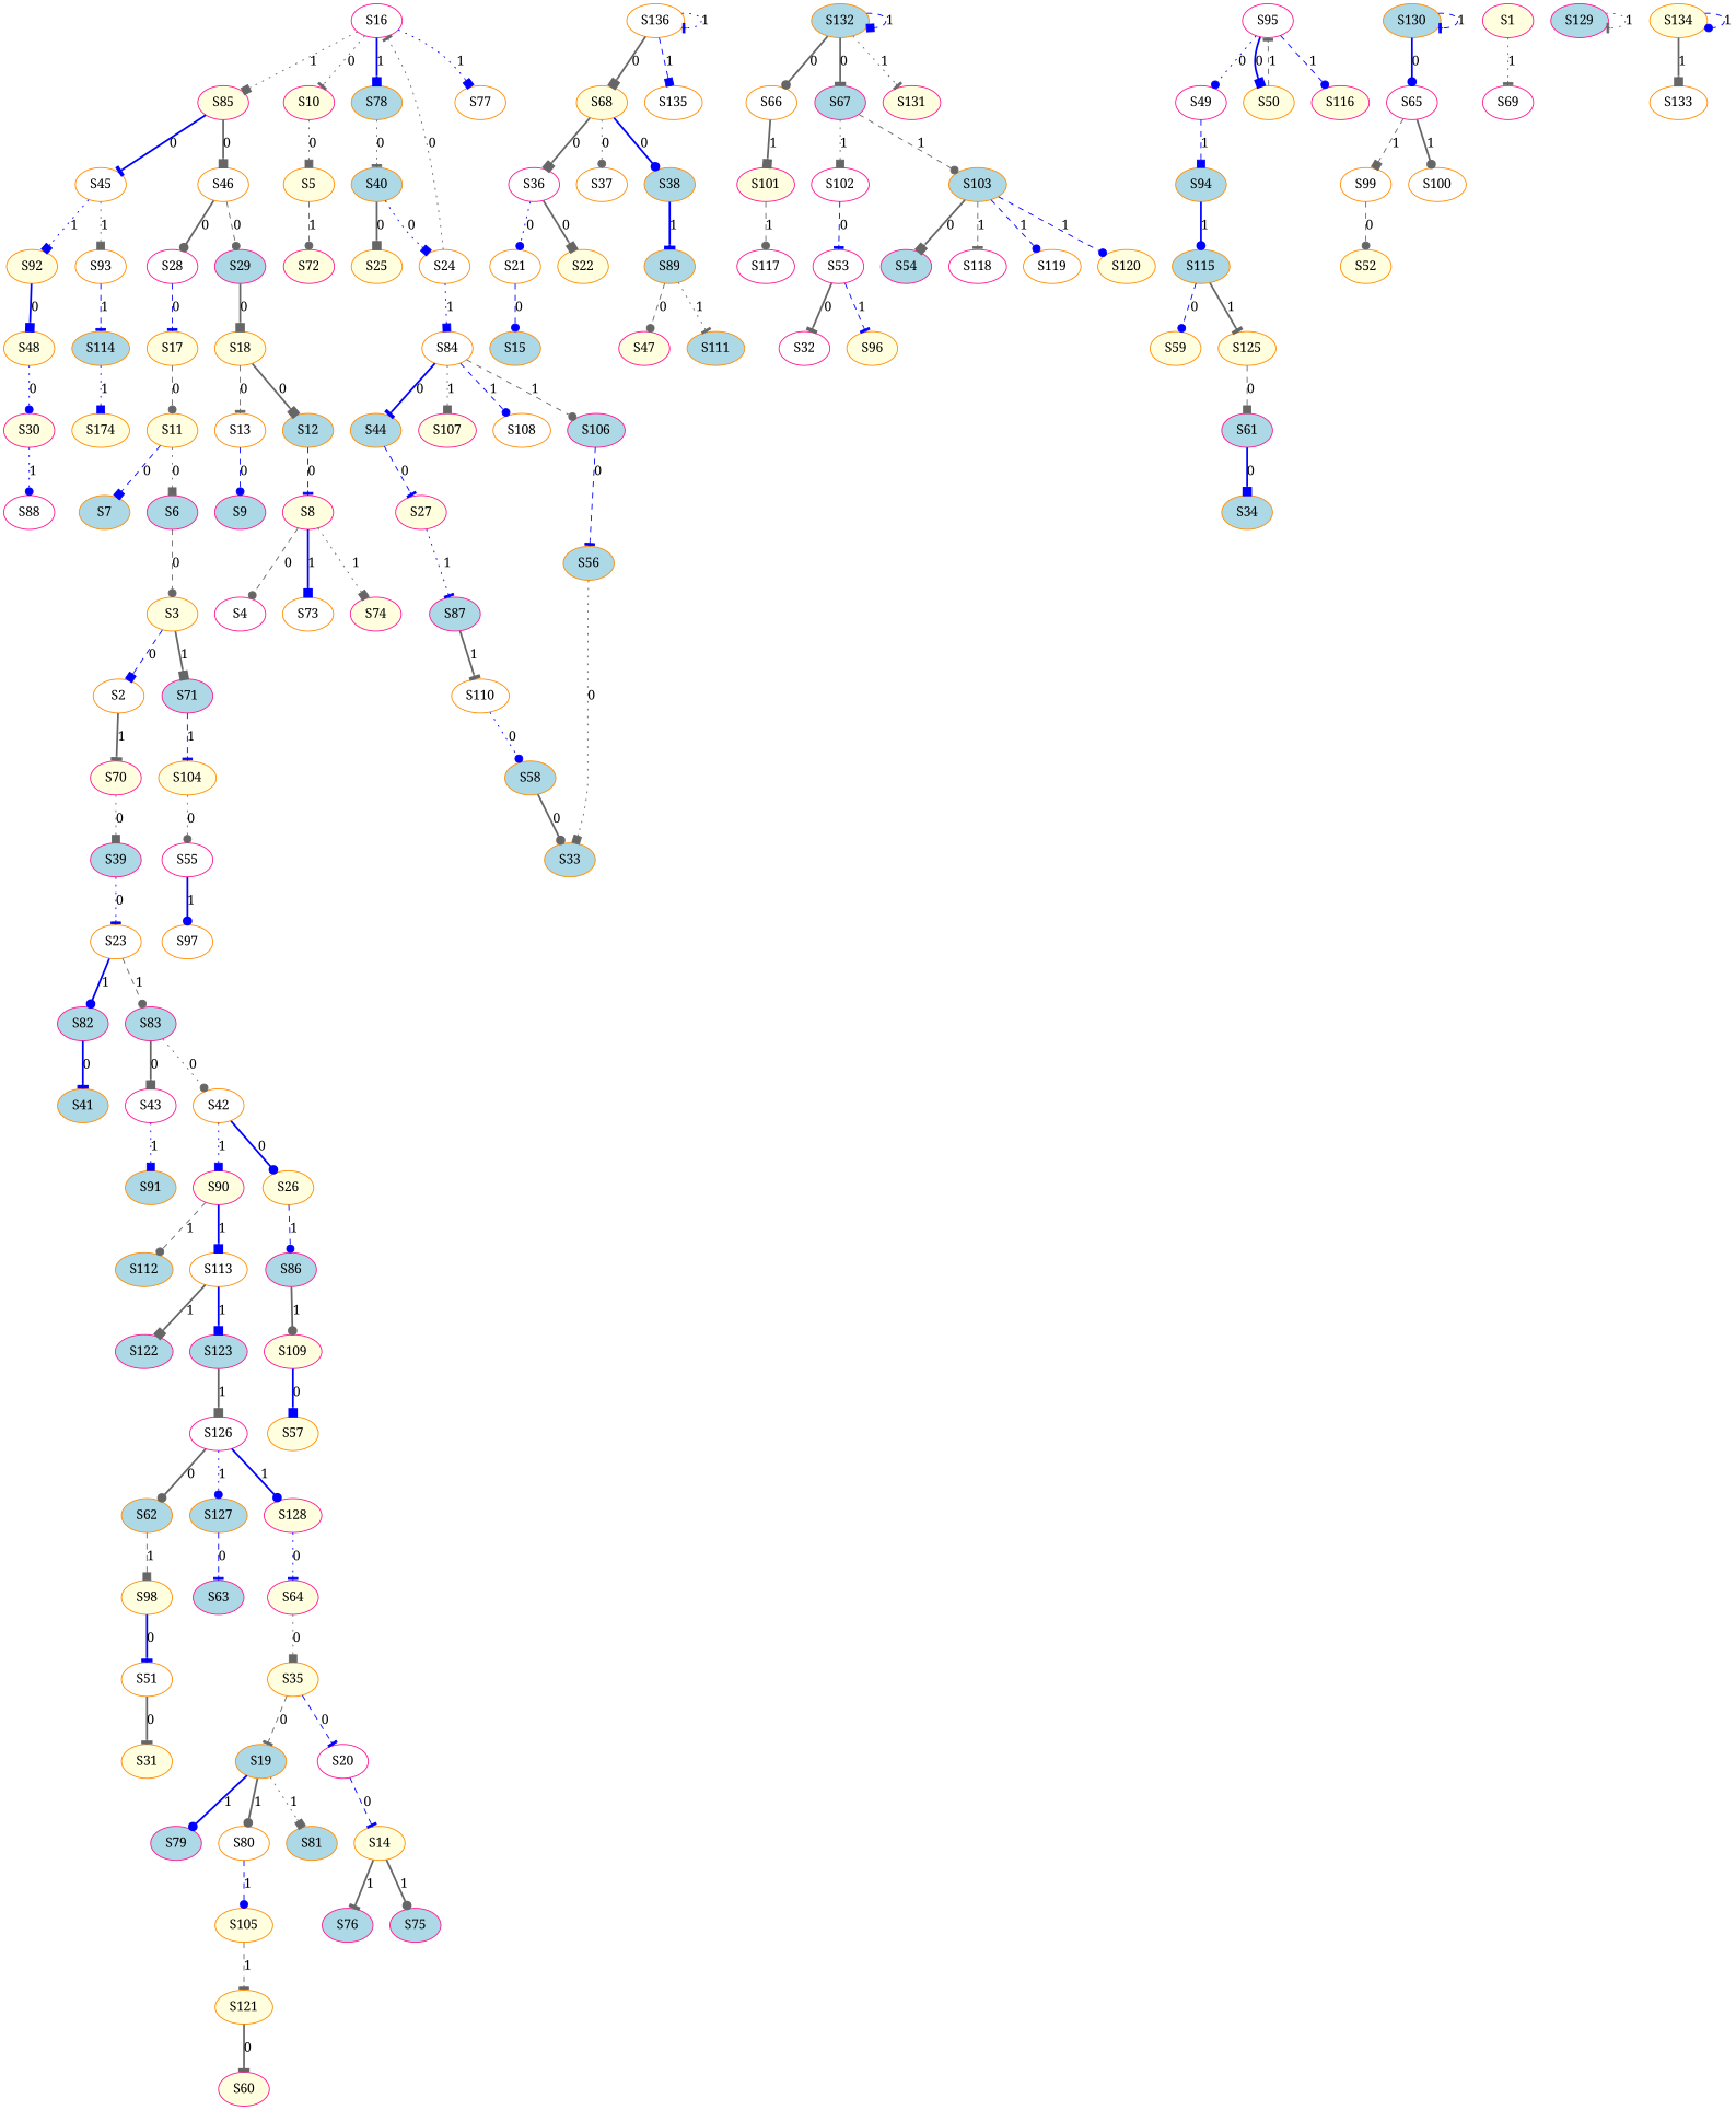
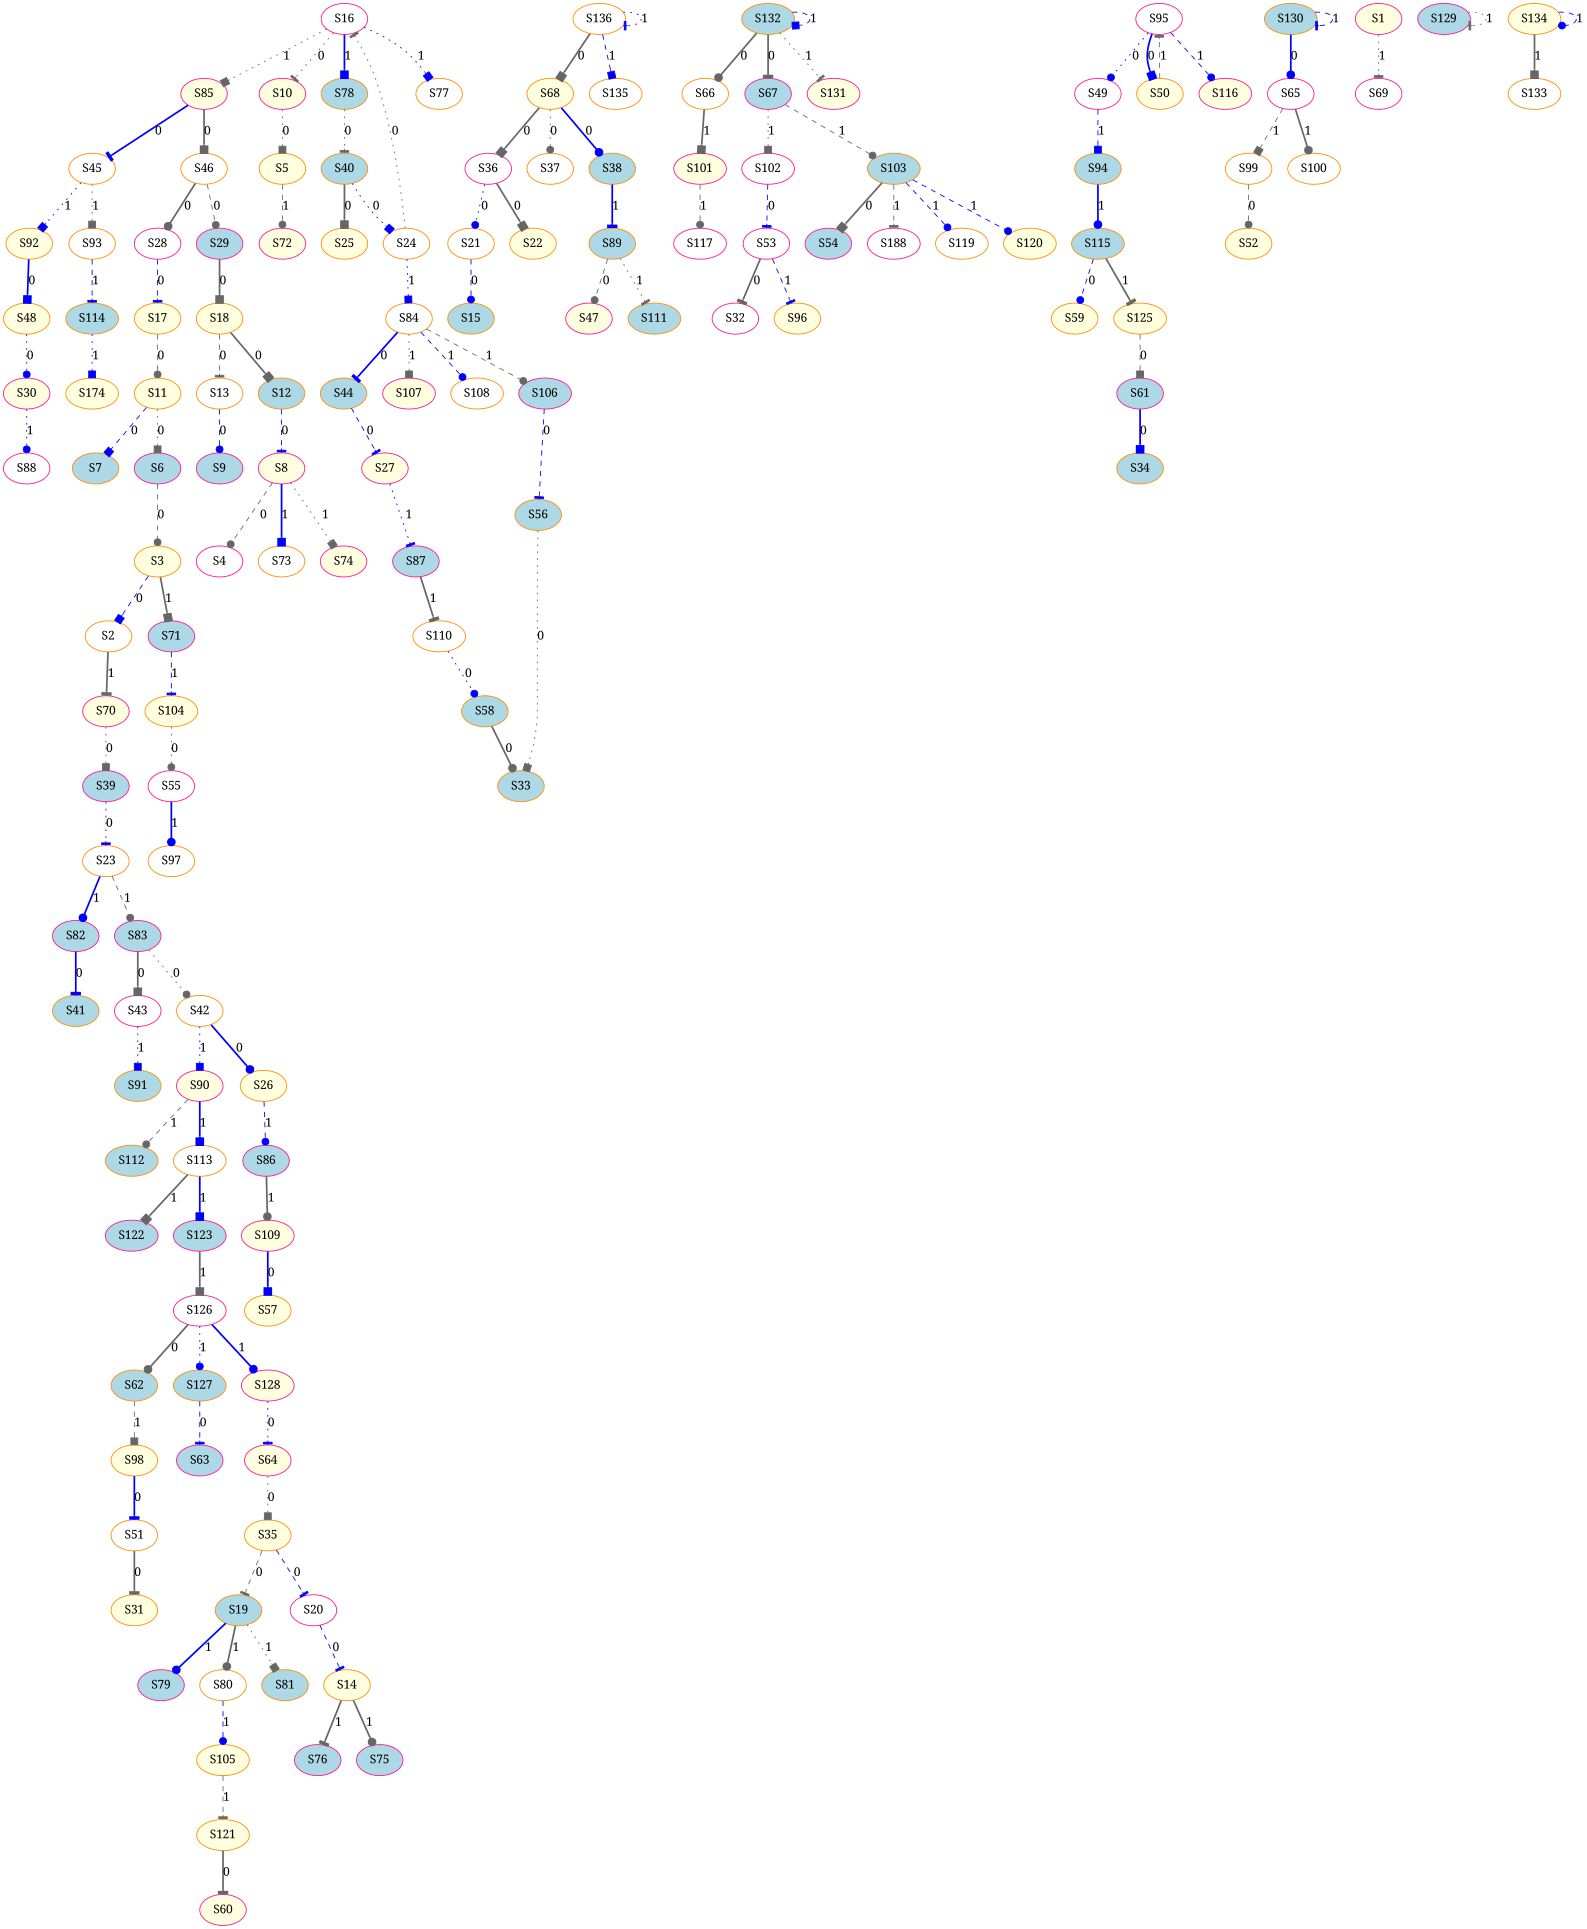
  strict digraph {
    fontname="Noto Serif"
    node [color=darkorange fillcolor=lightyellow fontname="Noto Serif" style=filled]
    edge [arrowhead=box color=gray40 fontname="Noto Serif" style=bold]
    S2 [fillcolor=white]
    S3
    S71 [color=deeppink fillcolor=lightblue]
    S70 [color=deeppink]
    S104
    S39 [color=deeppink fillcolor=lightblue]
    S6 [color=deeppink fillcolor=lightblue]
    S8 [color=deeppink]
    S4 [color=deeppink fillcolor=white]
    S73 [fillcolor=white]
    S74 [color=deeppink]
    S10 [color=deeppink]
    S5
    S72 [color=deeppink]
    S11
    S7 [fillcolor=lightblue]
    S12 [fillcolor=lightblue]
    S13 [fillcolor=white]
    S9 [color=deeppink fillcolor=lightblue]
    S16 [color=deeppink fillcolor=white]
    S78 [fillcolor=lightblue]
    S77 [fillcolor=white]
    S85 [color=deeppink]
    S40 [fillcolor=lightblue]
    S17
    S18
    S20 [color=deeppink fillcolor=white]
    S14
    S75 [color=deeppink fillcolor=lightblue]
    S76 [color=deeppink fillcolor=lightblue]
    S21 [fillcolor=white]
    S15 [fillcolor=lightblue]
    S24 [fillcolor=white]
    S84 [fillcolor=white]
    S44 [fillcolor=lightblue]
    S106 [color=deeppink fillcolor=lightblue]
    S107 [color=deeppink]
    S108 [fillcolor=white]
    S46 [fillcolor=white]
    S45 [fillcolor=white]
    S28 [color=deeppink fillcolor=white]
    S29 [color=deeppink fillcolor=lightblue]
    S35
    S19 [fillcolor=lightblue]
    S79 [color=deeppink fillcolor=lightblue]
    S80 [fillcolor=white]
    S81 [fillcolor=lightblue]
    S105
    S36 [color=deeppink fillcolor=white]
    S22
    S23 [fillcolor=white]
    S82 [color=deeppink fillcolor=lightblue]
    S83 [color=deeppink fillcolor=lightblue]
    S41 [fillcolor=lightblue]
    S42 [fillcolor=white]
    S43 [color=deeppink fillcolor=white]
    S25
    S26
    S90 [color=deeppink]
    S86 [color=deeppink fillcolor=lightblue]
    S112 [fillcolor=lightblue]
    S113 [fillcolor=white]
    S109 [color=deeppink]
    S27 [color=deeppink]
    S87 [color=deeppink fillcolor=lightblue]
    S110 [fillcolor=white]
    S30 [color=deeppink]
    S48
    S88 [color=deeppink fillcolor=white]
    S51 [fillcolor=white]
    S31
    S53 [color=deeppink fillcolor=white]
    S32 [color=deeppink fillcolor=white]
    S96
    S56 [fillcolor=lightblue]
    S33 [fillcolor=lightblue]
    S61 [color=deeppink fillcolor=lightblue]
    S34 [fillcolor=lightblue]
    S64 [color=deeppink]
    S68
    S37 [fillcolor=white]
    S38 [fillcolor=lightblue]
    S89 [fillcolor=lightblue]
    S47 [color=deeppink]
    S111 [fillcolor=lightblue]
    S91 [fillcolor=lightblue]
    S92
    S93 [fillcolor=white]
    S114 [fillcolor=lightblue]
    S95 [color=deeppink fillcolor=white]
    S49 [color=deeppink fillcolor=white]
    S50
    S116 [color=deeppink]
    S94 [fillcolor=lightblue]
    S115 [fillcolor=lightblue]
    S98
    S99 [fillcolor=white]
    S52
    S102 [color=deeppink fillcolor=white]
    S103 [fillcolor=lightblue]
    S54 [color=deeppink fillcolor=lightblue]
-   S118 [color=deeppink fillcolor=white]
+   S118 [color=deeppink fillcolor=white label=S188]
    S119 [fillcolor=white]
    S120
    S55 [color=deeppink fillcolor=white]
    S97 [fillcolor=white]
    S57
    S58 [fillcolor=lightblue]
    S59
    S125
    S60 [color=deeppink]
    S121
    S126 [color=deeppink fillcolor=white]
    S62 [fillcolor=lightblue]
    S127 [fillcolor=lightblue]
    S128 [color=deeppink]
    S63 [color=deeppink fillcolor=lightblue]
    S130 [fillcolor=lightblue]
    S65 [color=deeppink fillcolor=white]
    S100 [fillcolor=white]
    S132 [fillcolor=lightblue]
    S66 [fillcolor=white]
    S67 [color=deeppink fillcolor=lightblue]
    S131 [color=deeppink]
    S101 [color=deeppink]
    S117 [color=deeppink fillcolor=white]
    S136 [fillcolor=white]
    S135 [fillcolor=white]
    S1 [color=deeppink]
    S69 [color=deeppink fillcolor=white]
    S122 [color=deeppink fillcolor=lightblue]
    S123 [color=deeppink fillcolor=lightblue]
    n133 [label=S174]
    S129 [color=deeppink fillcolor=lightblue]
    S134
    S133 [fillcolor=white]
    S2 -> S70 [arrowhead=tee label=1]
    S3 -> S2 [color=blue label=0 style=dashed]
    S3 -> S71 [label=1]
    S71 -> S104 [arrowhead=tee color=blue label=1 style=dashed]
    S70 -> S39 [label=0 style=dotted]
    S104 -> S55 [arrowhead=dot label=0 style=dotted]
    S39 -> S23 [arrowhead=tee color=blue label=0 style=dotted]
    S6 -> S3 [arrowhead=dot label=0 style=dashed]
    S8 -> S4 [arrowhead=dot label=0 style=dashed]
    S8 -> S73 [color=blue label=1]
    S8 -> S74 [label=1 style=dotted]
    S10 -> S5 [label=0 style=dotted]
    S5 -> S72 [arrowhead=dot label=1 style=dashed]
    S11 -> S6 [label=0 style=dotted]
    S11 -> S7 [color=blue label=0 style=dashed]
    S12 -> S8 [arrowhead=tee color=blue label=0 style=dashed]
    S13 -> S9 [arrowhead=dot color=blue label=0 style=dashed]
    S16 -> S10 [arrowhead=tee label=0 style=dotted]
    S16 -> S78 [color=blue label=1]
    S16 -> S77 [color=blue label=1 style=dotted]
    S16 -> S85 [label=1 style=dotted]
    S78 -> S40 [arrowhead=tee label=0 style=dotted]
    S85 -> S46 [label=0]
    S85 -> S45 [arrowhead=tee color=blue label=0]
    S40 -> S24 [color=blue label=0 style=dotted]
    S40 -> S25 [label=0]
    S17 -> S11 [arrowhead=dot label=0 style=dashed]
    S18 -> S12 [label=0]
    S18 -> S13 [arrowhead=tee label=0 style=dashed]
    S20 -> S14 [arrowhead=tee color=blue label=0 style=dashed]
    S14 -> S75 [arrowhead=dot label=1]
    S14 -> S76 [arrowhead=tee label=1]
    S21 -> S15 [arrowhead=dot color=blue label=0 style=dashed]
    S24 -> S16 [arrowhead=tee label=0 style=dotted]
    S24 -> S84 [color=blue label=1 style=dotted]
    S84 -> S44 [arrowhead=tee color=blue label=0]
    S84 -> S106 [arrowhead=dot label=1 style=dashed]
    S84 -> S107 [label=1 style=dotted]
    S84 -> S108 [arrowhead=dot color=blue label=1 style=dashed]
    S44 -> S27 [arrowhead=tee color=blue label=0 style=dashed]
    S106 -> S56 [arrowhead=tee color=blue label=0 style=dashed]
    S46 -> S28 [arrowhead=dot label=0]
    S46 -> S29 [arrowhead=dot label=0 style=dashed]
    S45 -> S92 [color=blue label=1 style=dotted]
    S45 -> S93 [label=1 style=dotted]
    S28 -> S17 [arrowhead=tee color=blue label=0 style=dashed]
    S29 -> S18 [label=0]
    S35 -> S20 [arrowhead=tee color=blue label=0 style=dashed]
    S35 -> S19 [arrowhead=tee label=0 style=dashed]
    S19 -> S79 [arrowhead=dot color=blue label=1]
    S19 -> S80 [arrowhead=dot label=1]
    S19 -> S81 [label=1 style=dotted]
    S80 -> S105 [arrowhead=dot color=blue label=1 style=dashed]
    S105 -> S121 [arrowhead=tee label=1 style=dashed]
    S36 -> S21 [arrowhead=dot color=blue label=0 style=dotted]
    S36 -> S22 [label=0]
    S23 -> S82 [arrowhead=dot color=blue label=1]
    S23 -> S83 [arrowhead=dot label=1 style=dashed]
    S82 -> S41 [arrowhead=tee color=blue label=0]
    S83 -> S42 [arrowhead=dot label=0 style=dotted]
    S83 -> S43 [label=0]
    S42 -> S26 [arrowhead=dot color=blue label=0]
    S42 -> S90 [color=blue label=1 style=dotted]
    S43 -> S91 [color=blue label=1 style=dotted]
    S26 -> S86 [arrowhead=dot color=blue label=1 style=dashed]
    S90 -> S112 [arrowhead=dot label=1 style=dashed]
    S90 -> S113 [color=blue label=1]
    S86 -> S109 [arrowhead=dot label=1]
    S113 -> S122 [label=1]
    S113 -> S123 [color=blue label=1]
    S109 -> S57 [color=blue label=0]
    S27 -> S87 [arrowhead=tee color=blue label=1 style=dotted]
    S87 -> S110 [arrowhead=tee label=1]
    S110 -> S58 [arrowhead=dot color=blue label=0 style=dotted]
    S30 -> S88 [arrowhead=dot color=blue label=1 style=dotted]
    S48 -> S30 [arrowhead=dot color=blue label=0 style=dotted]
    S51 -> S31 [arrowhead=tee label=0]
    S53 -> S32 [arrowhead=tee label=0]
    S53 -> S96 [arrowhead=tee color=blue label=1 style=dashed]
    S56 -> S33 [label=0 style=dotted]
    S61 -> S34 [color=blue label=0]
    S64 -> S35 [label=0 style=dotted]
    S68 -> S36 [label=0]
    S68 -> S37 [arrowhead=dot label=0 style=dotted]
    S68 -> S38 [arrowhead=dot color=blue label=0]
    S38 -> S89 [arrowhead=tee color=blue label=1]
    S89 -> S47 [arrowhead=dot label=0 style=dashed]
    S89 -> S111 [arrowhead=tee label=1 style=dotted]
    S92 -> S48 [color=blue label=0]
    S93 -> S114 [arrowhead=tee color=blue label=1 style=dashed]
    S114 -> n133 [color=blue label=1 style=dotted]
    S95 -> S49 [arrowhead=dot color=blue label=0 style=dotted]
    S95 -> S50 [color=blue label=0]
    S95 -> S116 [arrowhead=dot color=blue label=1 style=dashed]
    S49 -> S94 [color=blue label=1 style=dashed]
    S50 -> S95 [arrowhead=tee label=1 style=dashed]
    S94 -> S115 [arrowhead=dot color=blue label=1]
    S115 -> S59 [arrowhead=dot color=blue label=0 style=dashed]
    S115 -> S125 [arrowhead=tee label=1]
    S98 -> S51 [arrowhead=tee color=blue label=0]
    S99 -> S52 [arrowhead=dot label=0 style=dashed]
    S102 -> S53 [arrowhead=tee color=blue label=0 style=dashed]
    S103 -> S54 [label=0]
    S103 -> S118 [arrowhead=tee label=1 style=dashed]
    S103 -> S119 [arrowhead=dot color=blue label=1 style=dashed]
    S103 -> S120 [arrowhead=dot color=blue label=1 style=dashed]
    S55 -> S97 [arrowhead=dot color=blue label=1]
    S58 -> S33 [arrowhead=dot label=0]
    S125 -> S61 [label=0 style=dashed]
    S121 -> S60 [arrowhead=tee label=0]
    S126 -> S62 [arrowhead=dot label=0]
    S126 -> S127 [arrowhead=dot color=blue label=1 style=dotted]
    S126 -> S128 [arrowhead=dot color=blue label=1]
    S62 -> S98 [label=1 style=dashed]
    S127 -> S63 [arrowhead=tee color=blue label=0 style=dashed]
    S128 -> S64 [arrowhead=tee color=blue label=0 style=dotted]
    S130 -> S130 [arrowhead=tee color=blue label=1 style=dashed]
    S130 -> S65 [arrowhead=dot color=blue label=0]
    S65 -> S99 [label=1 style=dashed]
    S65 -> S100 [arrowhead=dot label=1]
    S132 -> S132 [color=blue label=1 style=dashed]
    S132 -> S66 [arrowhead=dot label=0]
    S132 -> S67 [arrowhead=tee label=0]
    S132 -> S131 [arrowhead=tee label=1 style=dotted]
    S66 -> S101 [label=1]
    S67 -> S102 [label=1 style=dotted]
    S67 -> S103 [arrowhead=dot label=1 style=dashed]
    S101 -> S117 [arrowhead=dot label=1 style=dashed]
    S136 -> S68 [label=0]
    S136 -> S136 [arrowhead=tee color=blue label=1 style=dotted]
    S136 -> S135 [color=blue label=1 style=dashed]
    S1 -> S69 [arrowhead=tee label=1 style=dotted]
    S123 -> S126 [label=1]
    S129 -> S129 [arrowhead=tee label=1 style=dotted]
    S134 -> S134 [arrowhead=dot color=blue label=1 style=dashed]
    S134 -> S133 [label=1]
  }
